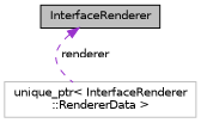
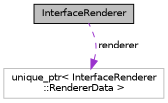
  digraph {
    fontname="DejaVu Sans"
    node [fontname="DejaVu Sans" fontsize=10 shape=record style=filled]
    n1 [color=black fillcolor=grey75 fontcolor=black height=0.2 label=InterfaceRenderer width=0.4]
    n2 [color=grey75 fillcolor=white height=0.2 label="unique_ptr\< InterfaceRenderer\l::RendererData \>" width=0.4]
-   n1 -> n2 [color=darkorchid3 dir=back fontname="DejaVu Sans" fontsize=10 label=" renderer" labelfontname=Helvetica labelfontsize=10 style=dashed]
+   n2 -> n1 [color=darkorchid3 dir=back fontname="DejaVu Sans" fontsize=10 label=" renderer" labelfontname=Helvetica labelfontsize=10 style=dashed]
  }
